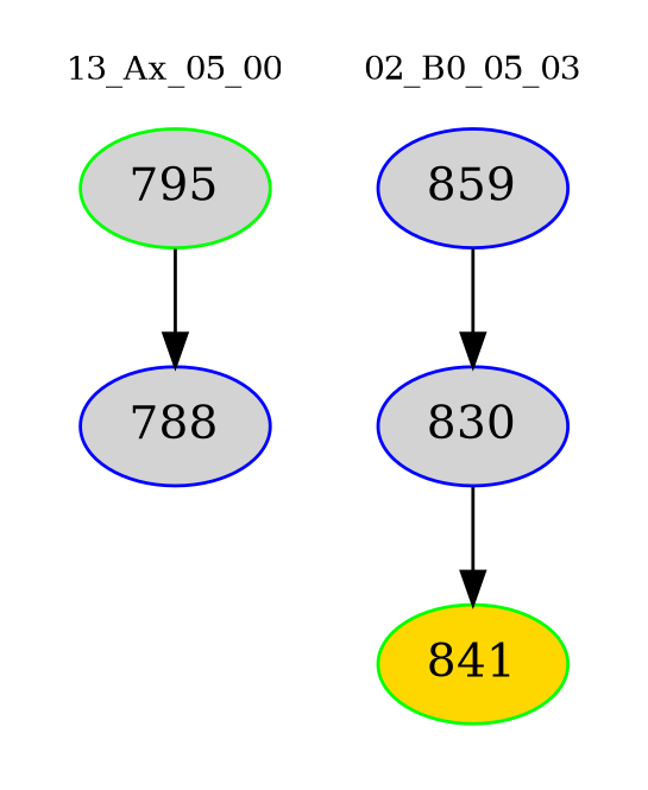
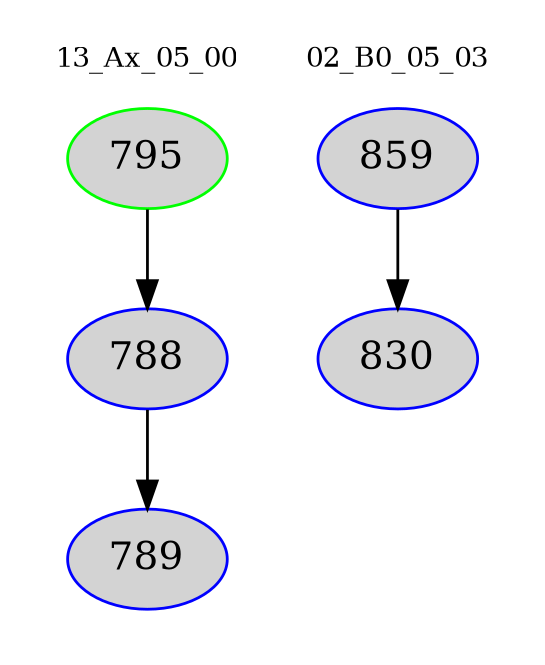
  digraph {
    node [color=blue fillcolor=lightgrey style=filled]
    edge [color=black]
    n1 [label=788]
+   n2 [label=789]
    n3 [color=green label=795]
    n4 [label=830]
    n5 [label=859]
-   n6 [color=green fillcolor=gold label=841]
    subgraph cluster_1 {
      color=white
      fontsize=10
      label="13_Ax_05_00"
      n1
+     n2
      n3
    }
    subgraph cluster_2 {
      color=white
      fontsize=10
      label="02_B0_05_03"
      n4
      n5
-     n6
    }
+   n1 -> n2
    n3 -> n1
-   n4 -> n6
    n5 -> n4
  }
